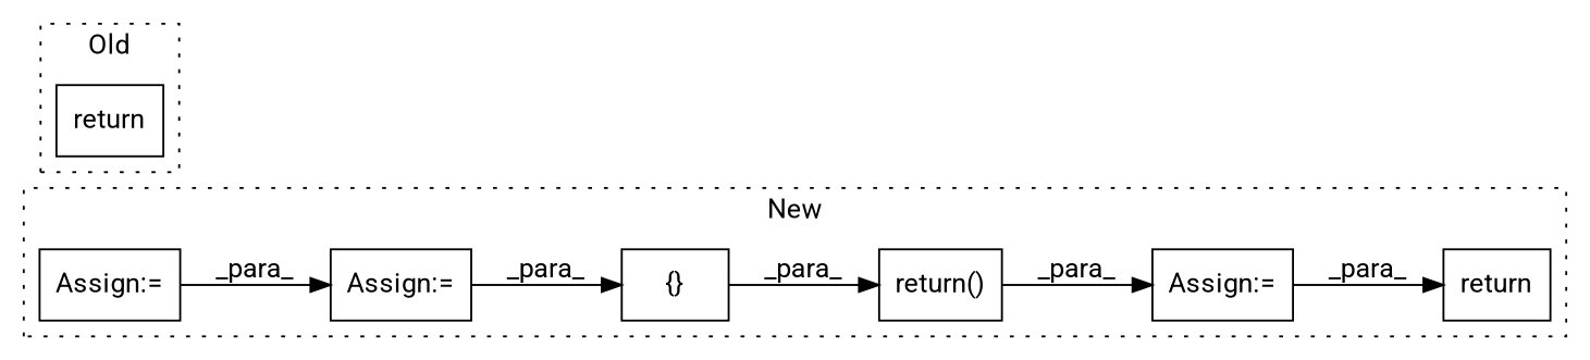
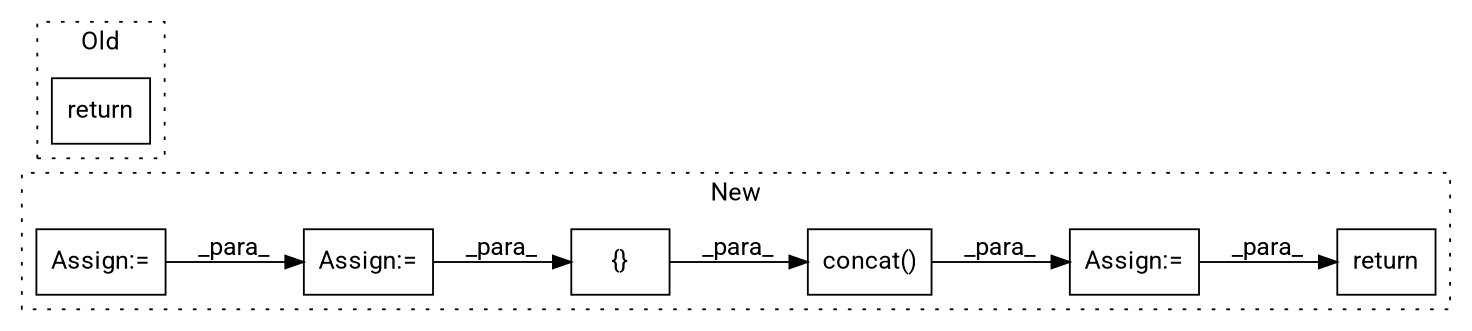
  digraph {
    rankdir=LR
    fontname=Roboto
    node [a=68 l=3 shape=box fontname=Roboto]
    edge [fontname=Roboto]
-   n1 [a=75 l="23,31" label="return()" s="9205,9301"]
+   n1 [a=75 l="23,31" label="concat()" s="9205,9301"]
    n2 [label="Assign:=" s=9202]
    n3 [a=59 l="1,0" label="{}" s="9228,9300"]
    n4 [a=93 l=7 label=return s=9341]
    n5 [label="Assign:=" s=8728]
    n6 [label="Assign:=" s=9065]
    n7 [a=93 l=7 label=return s=10590]
    subgraph cluster_1 {
      label=New
      style=dotted
      n1
      n2
      n3
      n4
      n5
      n6
    }
    subgraph cluster_2 {
      label=Old
      style=dotted
      n7
    }
    n1 -> n2 [label=_para_]
    n2 -> n4 [label=_para_]
    n3 -> n1 [label=_para_]
    n5 -> n6 [label=_para_]
    n6 -> n3 [label=_para_]
  }
